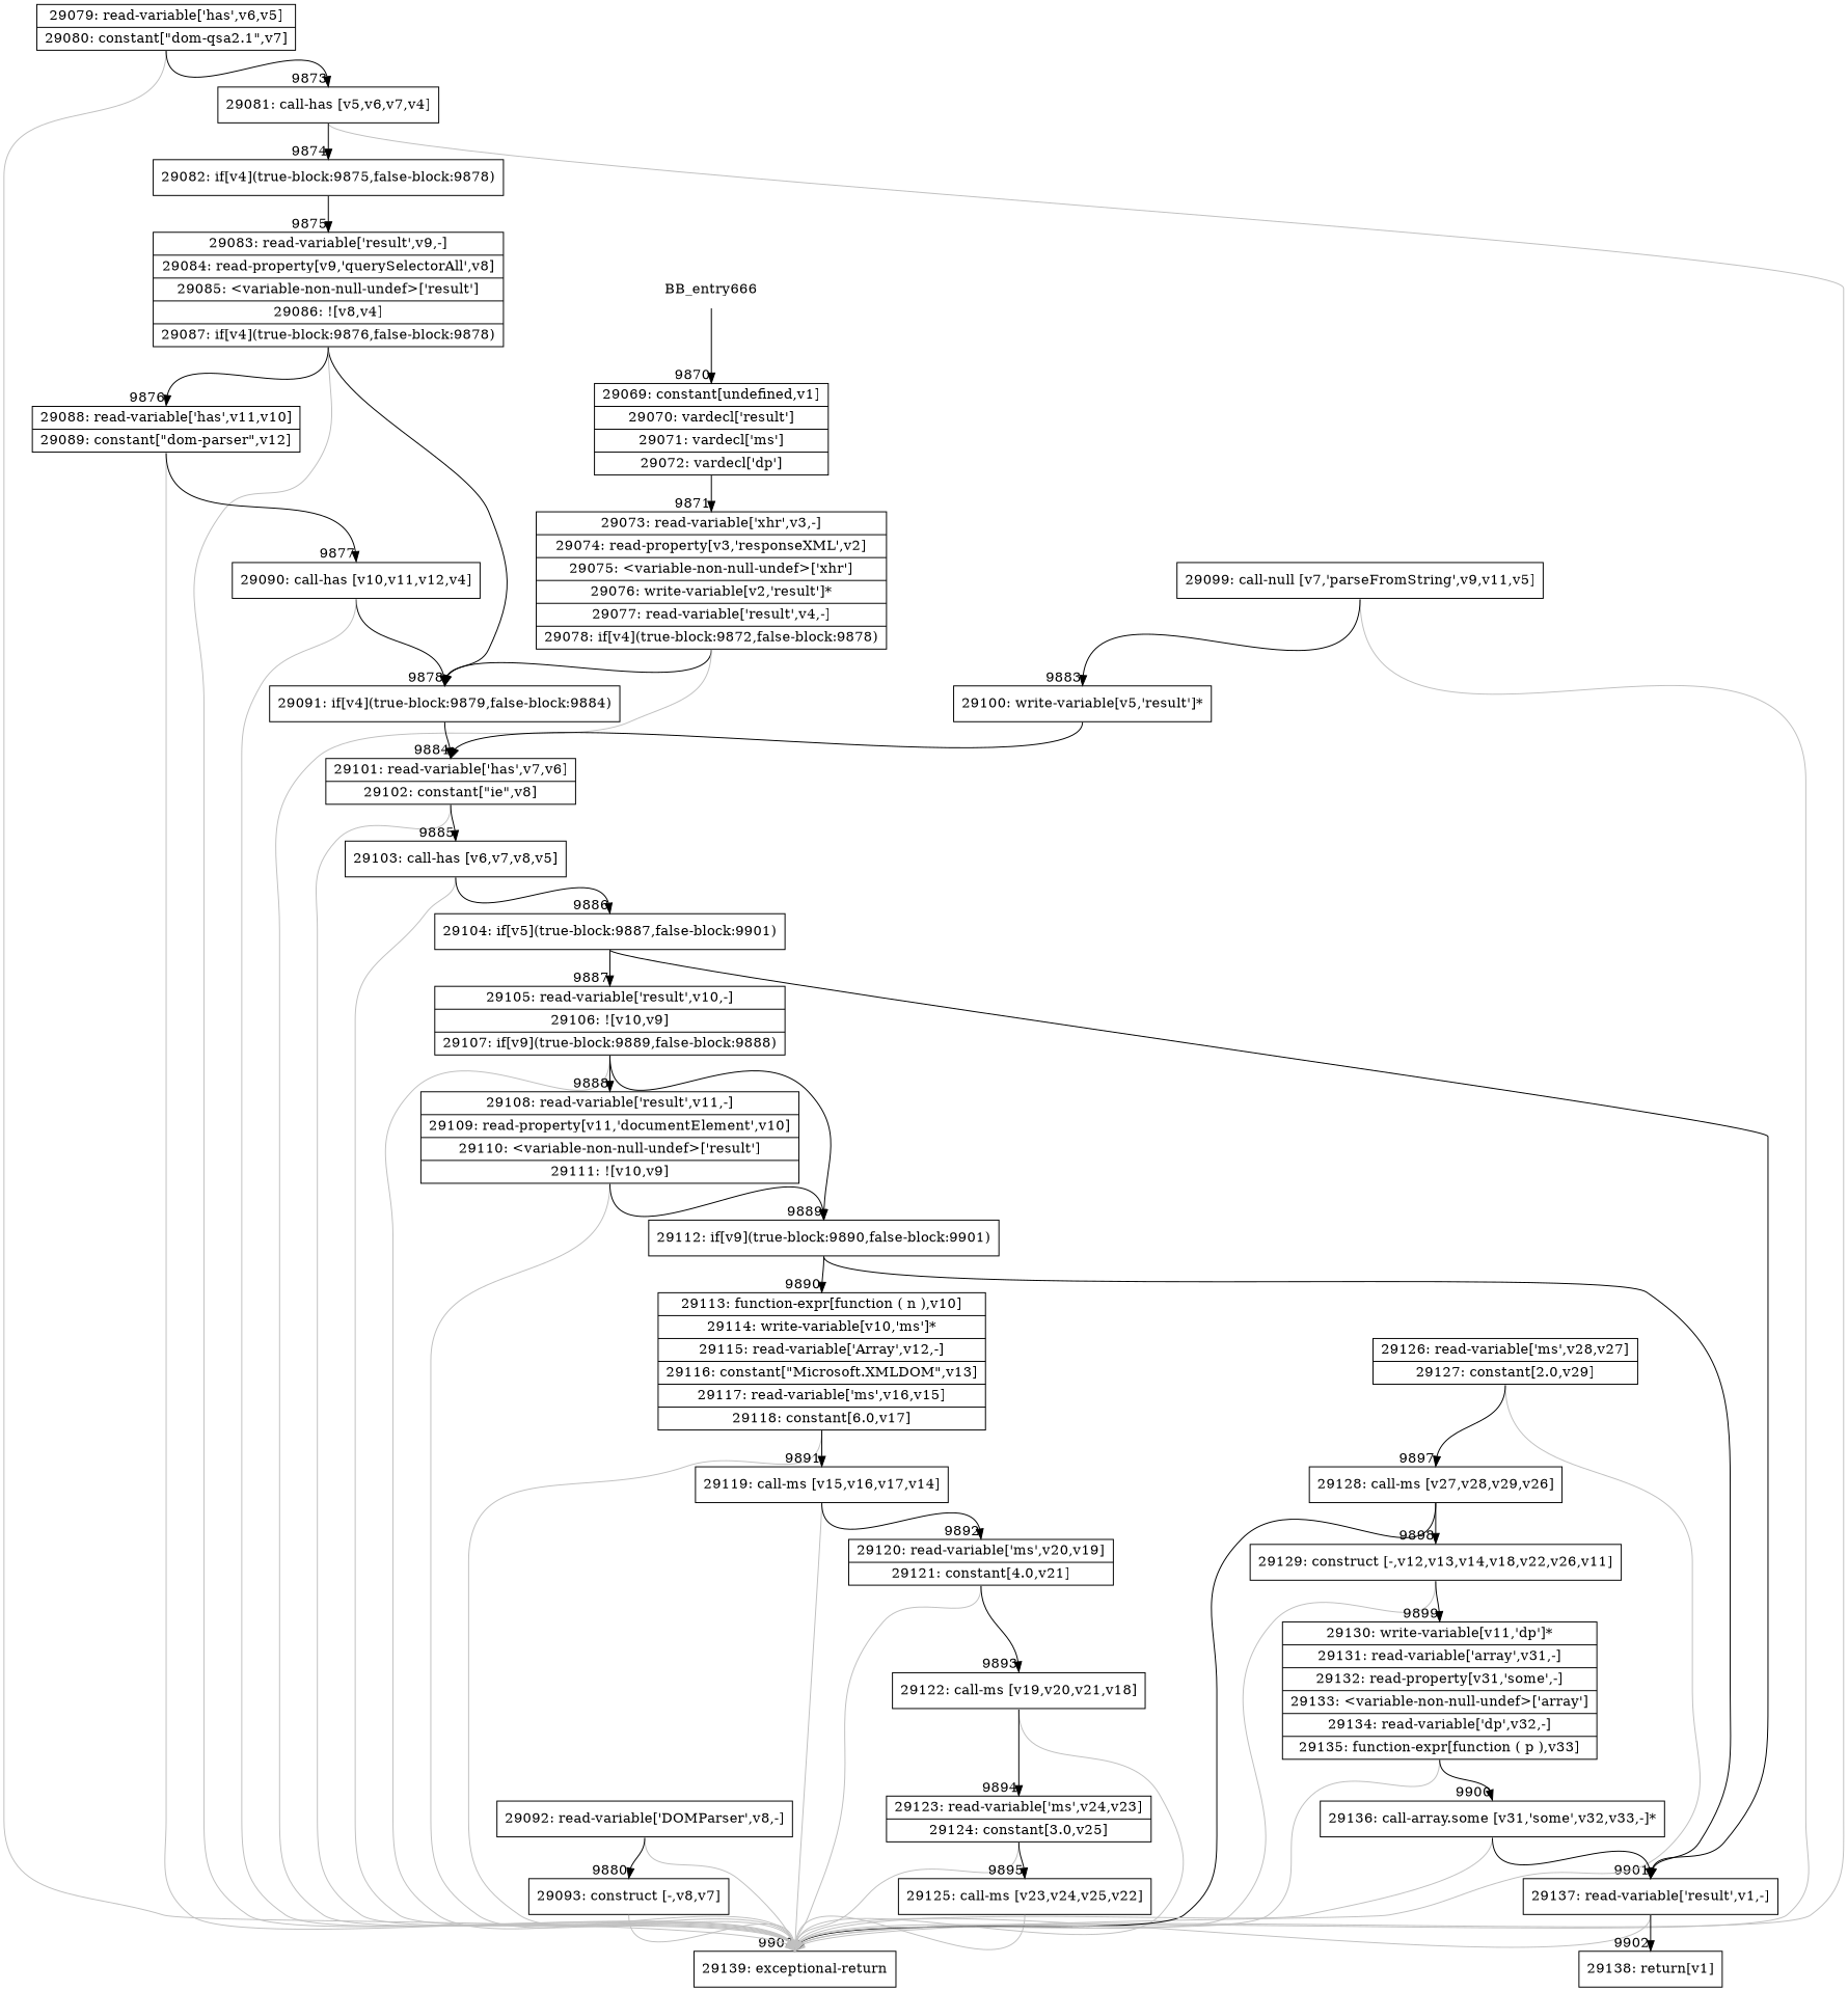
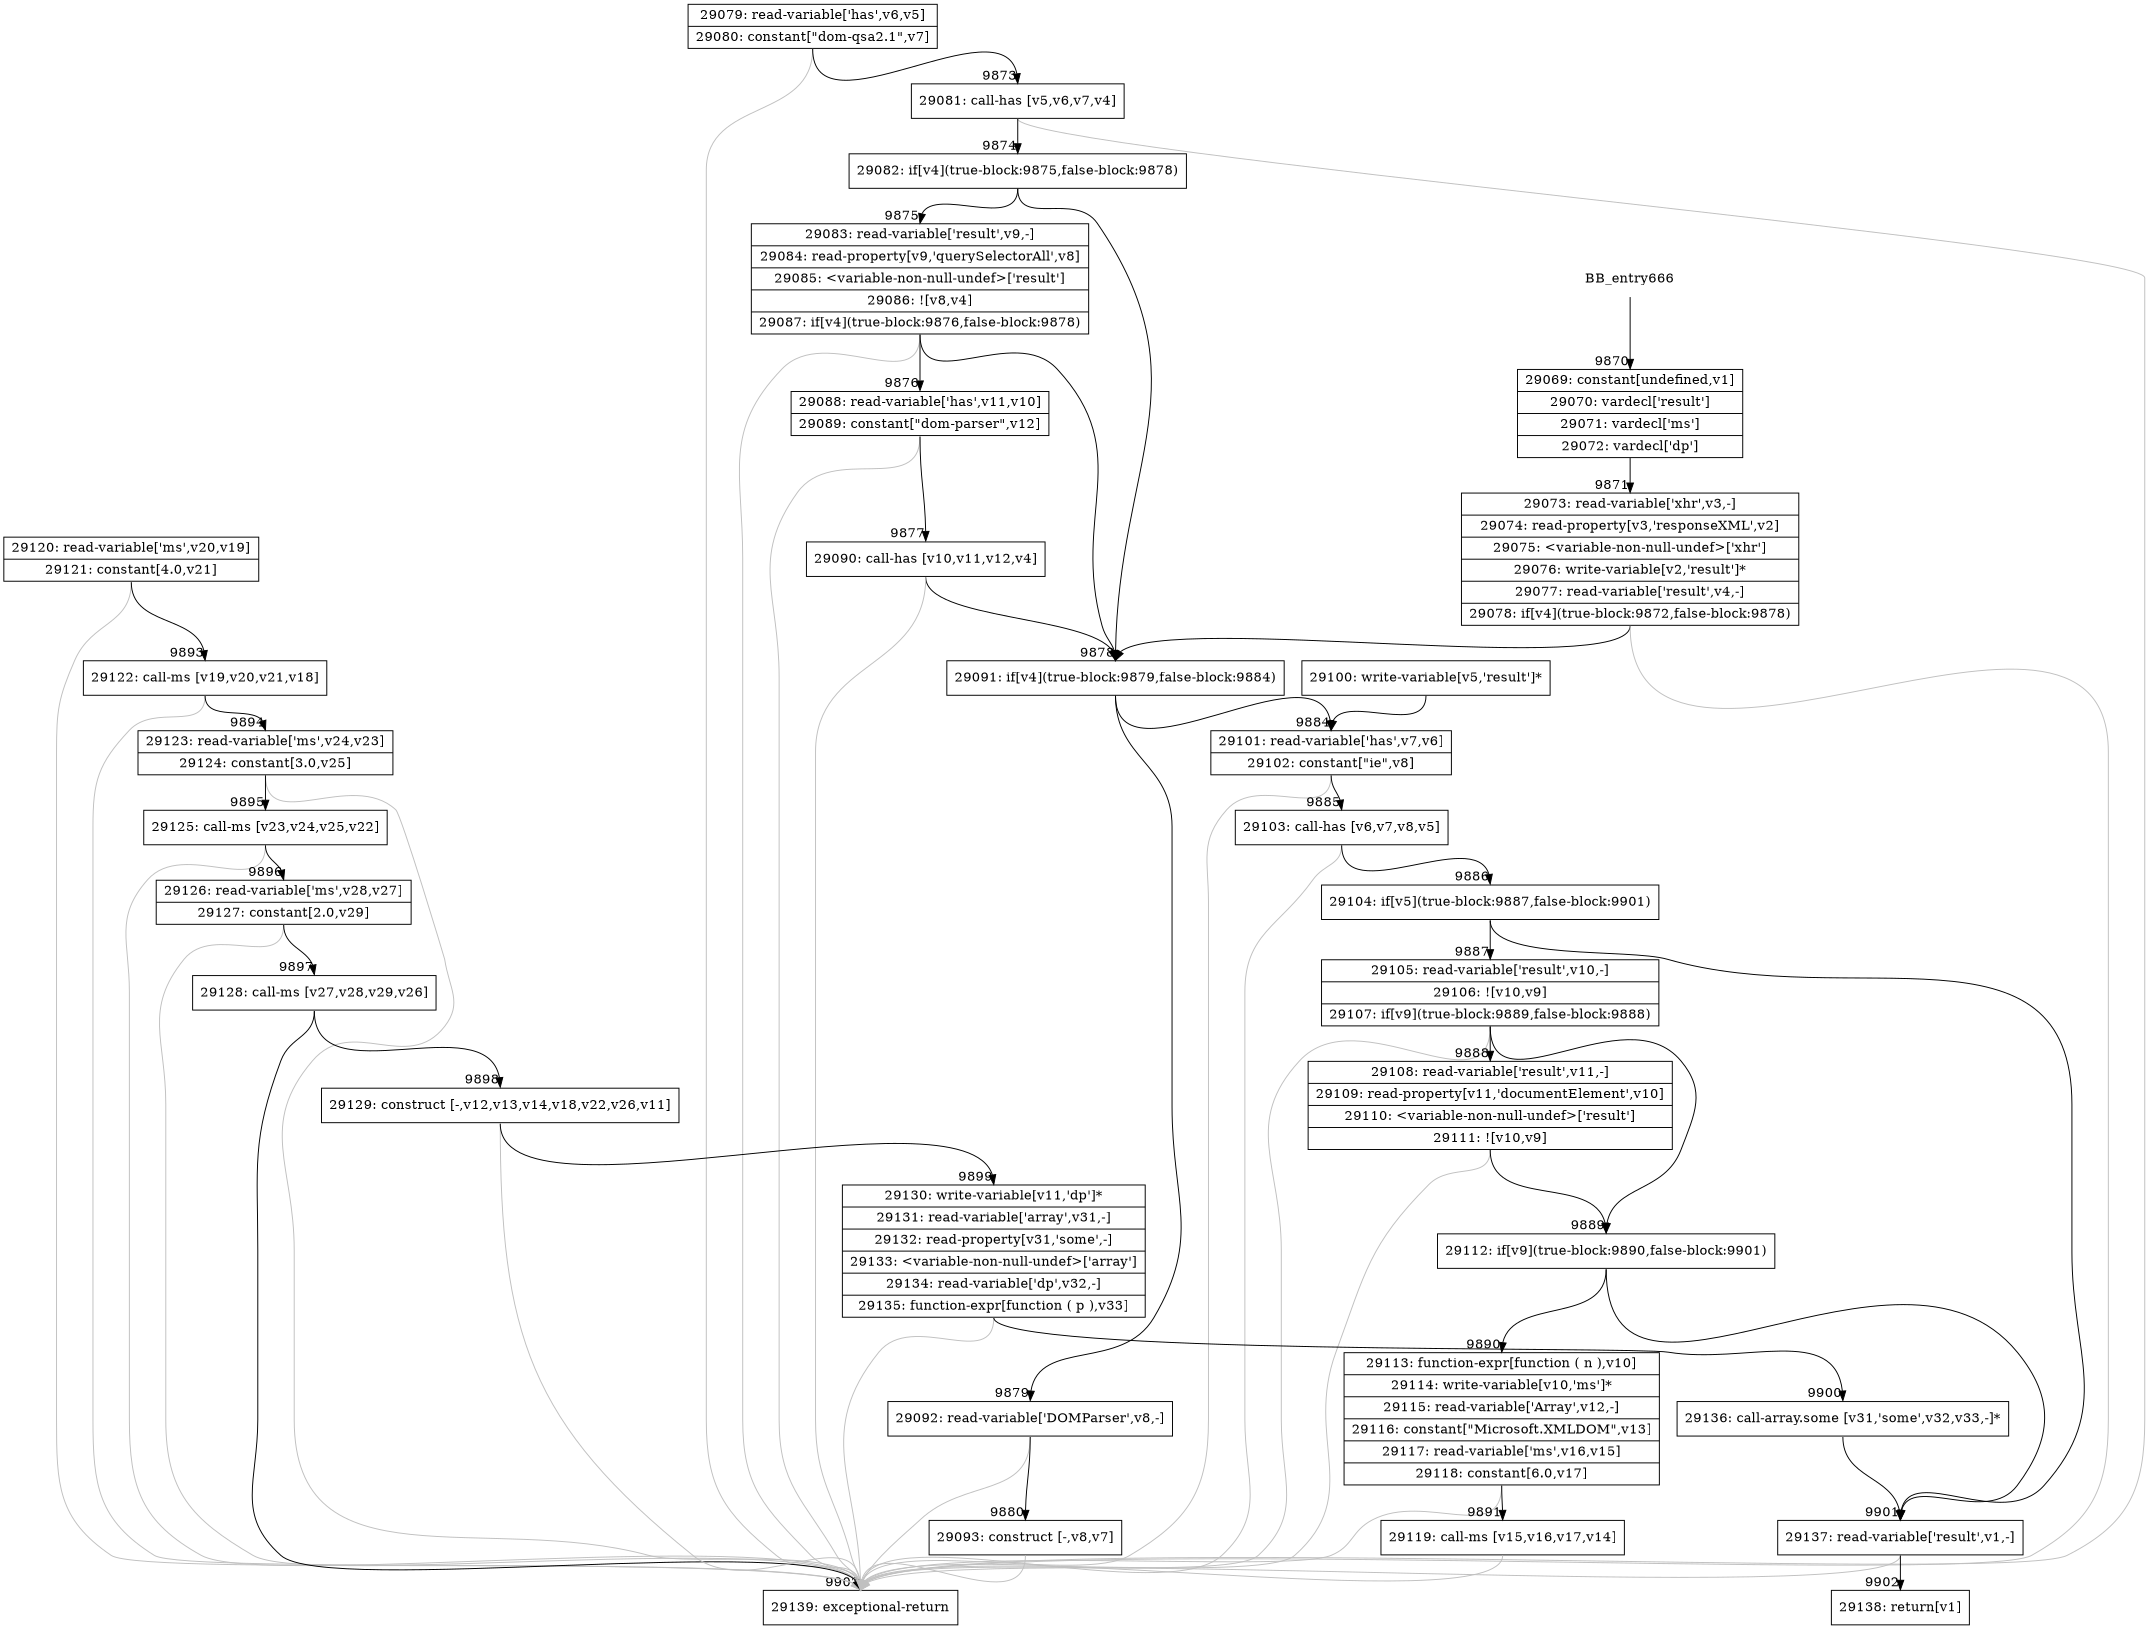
  digraph {
    rankdir=TD
    node [shape=record]
    edge [headport=n tailport=s]
    n1 [label=BB_entry666 shape=none]
    n2 [label="{29069: constant[undefined,v1]|29070: vardecl['result']|29071: vardecl['ms']|29072: vardecl['dp']}"]
    n3 [label="{29073: read-variable['xhr',v3,-]|29074: read-property[v3,'responseXML',v2]|29075: \<variable-non-null-undef\>['xhr']|29076: write-variable[v2,'result']*|29077: read-variable['result',v4,-]|29078: if[v4](true-block:9872,false-block:9878)}"]
    n4 [label="{29091: if[v4](true-block:9879,false-block:9884)}"]
    n5 [label="{29139: exceptional-return}"]
    n6 [label="{29092: read-variable['DOMParser',v8,-]}"]
    n7 [label="{29101: read-variable['has',v7,v6]|29102: constant[\"ie\",v8]}"]
    n8 [label="{29079: read-variable['has',v6,v5]|29080: constant[\"dom-qsa2.1\",v7]}"]
    n9 [label="{29081: call-has [v5,v6,v7,v4]}"]
    n10 [label="{29093: construct [-,v8,v7]}"]
    n11 [label="{29103: call-has [v6,v7,v8,v5]}"]
    n12 [label="{29082: if[v4](true-block:9875,false-block:9878)}"]
    n13 [label="{29083: read-variable['result',v9,-]|29084: read-property[v9,'querySelectorAll',v8]|29085: \<variable-non-null-undef\>['result']|29086: ![v8,v4]|29087: if[v4](true-block:9876,false-block:9878)}"]
    n14 [label="{29088: read-variable['has',v11,v10]|29089: constant[\"dom-parser\",v12]}"]
    n15 [label="{29090: call-has [v10,v11,v12,v4]}"]
    n16 [label="{29104: if[v5](true-block:9887,false-block:9901)}"]
-   n17 [label="{29099: call-null [v7,'parseFromString',v9,v11,v5]}"]
    n18 [label="{29100: write-variable[v5,'result']*}"]
    n19 [label="{29105: read-variable['result',v10,-]|29106: ![v10,v9]|29107: if[v9](true-block:9889,false-block:9888)}"]
    n20 [label="{29137: read-variable['result',v1,-]}"]
    n21 [label="{29112: if[v9](true-block:9890,false-block:9901)}"]
    n22 [label="{29108: read-variable['result',v11,-]|29109: read-property[v11,'documentElement',v10]|29110: \<variable-non-null-undef\>['result']|29111: ![v10,v9]}"]
    n23 [label="{29138: return[v1]}"]
    n24 [label="{29113: function-expr[function ( n ),v10]|29114: write-variable[v10,'ms']*|29115: read-variable['Array',v12,-]|29116: constant[\"Microsoft.XMLDOM\",v13]|29117: read-variable['ms',v16,v15]|29118: constant[6.0,v17]}"]
    n25 [label="{29119: call-ms [v15,v16,v17,v14]}"]
    n26 [label="{29120: read-variable['ms',v20,v19]|29121: constant[4.0,v21]}"]
    n27 [label="{29122: call-ms [v19,v20,v21,v18]}"]
    n28 [label="{29123: read-variable['ms',v24,v23]|29124: constant[3.0,v25]}"]
    n29 [label="{29125: call-ms [v23,v24,v25,v22]}"]
    n30 [label="{29126: read-variable['ms',v28,v27]|29127: constant[2.0,v29]}"]
    n31 [label="{29128: call-ms [v27,v28,v29,v26]}"]
    n32 [label="{29129: construct [-,v12,v13,v14,v18,v22,v26,v11]}"]
    n33 [label="{29130: write-variable[v11,'dp']*|29131: read-variable['array',v31,-]|29132: read-property[v31,'some',-]|29133: \<variable-non-null-undef\>['array']|29134: read-variable['dp',v32,-]|29135: function-expr[function ( p ),v33]}"]
    n34 [label="{29136: call-array.some [v31,'some',v32,v33,-]*}"]
    n1 -> n2 [headlabel="    9870"]
    n2 -> n3 [headlabel="      9871"]
    n3 -> n4 [headlabel="      9878"]
    n3 -> n5 [color=gray headlabel="      9903"]
+   n4 -> n6 [headlabel="      9879"]
    n4 -> n7 [headlabel="      9884"]
    n6 -> n5 [color=gray]
    n6 -> n10 [headlabel="      9880"]
    n7 -> n5 [color=gray]
    n7 -> n11 [headlabel="      9885"]
    n8 -> n5 [color=gray]
    n8 -> n9 [headlabel="      9873"]
    n9 -> n5 [color=gray]
    n9 -> n12 [headlabel="      9874"]
    n10 -> n5 [color=gray]
    n11 -> n5 [color=gray]
    n11 -> n16 [headlabel="      9886"]
+   n12 -> n4
    n12 -> n13 [headlabel="      9875"]
    n13 -> n4
    n13 -> n5 [color=gray]
    n13 -> n14 [headlabel="      9876"]
    n14 -> n5 [color=gray]
    n14 -> n15 [headlabel="      9877"]
    n15 -> n4
    n15 -> n5 [color=gray]
    n16 -> n19 [headlabel="      9887"]
    n16 -> n20 [headlabel="      9901"]
-   n17 -> n5 [color=gray]
-   n17 -> n18 [headlabel="      9883"]
    n18 -> n7
    n19 -> n5 [color=gray]
    n19 -> n21 [headlabel="      9889"]
    n19 -> n22 [headlabel="      9888"]
    n20 -> n5 [color=gray]
    n20 -> n23 [headlabel="      9902"]
    n21 -> n20
    n21 -> n24 [headlabel="      9890"]
    n22 -> n5 [color=gray]
    n22 -> n21
    n24 -> n5 [color=gray]
    n24 -> n25 [headlabel="      9891"]
    n25 -> n5 [color=gray]
-   n25 -> n26 [headlabel="      9892"]
    n26 -> n5 [color=gray]
    n26 -> n27 [headlabel="      9893"]
    n27 -> n5 [color=gray]
    n27 -> n28 [headlabel="      9894"]
    n28 -> n5 [color=gray]
    n28 -> n29 [headlabel="      9895"]
    n29 -> n5 [color=gray]
+   n29 -> n30 [headlabel="      9896"]
    n30 -> n5 [color=gray]
    n30 -> n31 [headlabel="      9897"]
    n31 -> n5 [color=black]
    n31 -> n32 [headlabel="      9898"]
    n32 -> n5 [color=gray]
    n32 -> n33 [headlabel="      9899"]
    n33 -> n5 [color=gray]
    n33 -> n34 [headlabel="      9900"]
-   n34 -> n5 [color=gray]
    n34 -> n20
  }
